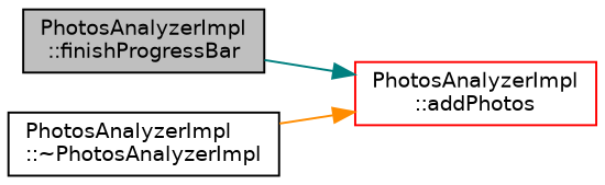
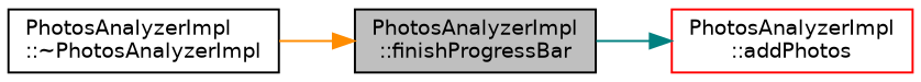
  digraph {
    fontname="DejaVu Sans"
    rankdir=RL
    node [color=black fillcolor=white fontname="DejaVu Sans" fontsize=10 shape=record style=filled]
    edge [dir=back fontname="DejaVu Sans" fontsize=10 labelfontname=Helvetica labelfontsize=10 style=solid]
    n1 [fillcolor=grey75 fontcolor=black height=0.2 label="PhotosAnalyzerImpl\l::finishProgressBar" width=0.4]
    n2 [height=0.2 label="PhotosAnalyzerImpl\l::~PhotosAnalyzerImpl" width=0.4]
    n3 [color=red height=0.2 label="PhotosAnalyzerImpl\l::addPhotos" width=0.4]
-   n3 -> n2 [color=darkorange]
+   n1 -> n2 [color=darkorange]
    n3 -> n1 [color=teal]
  }
